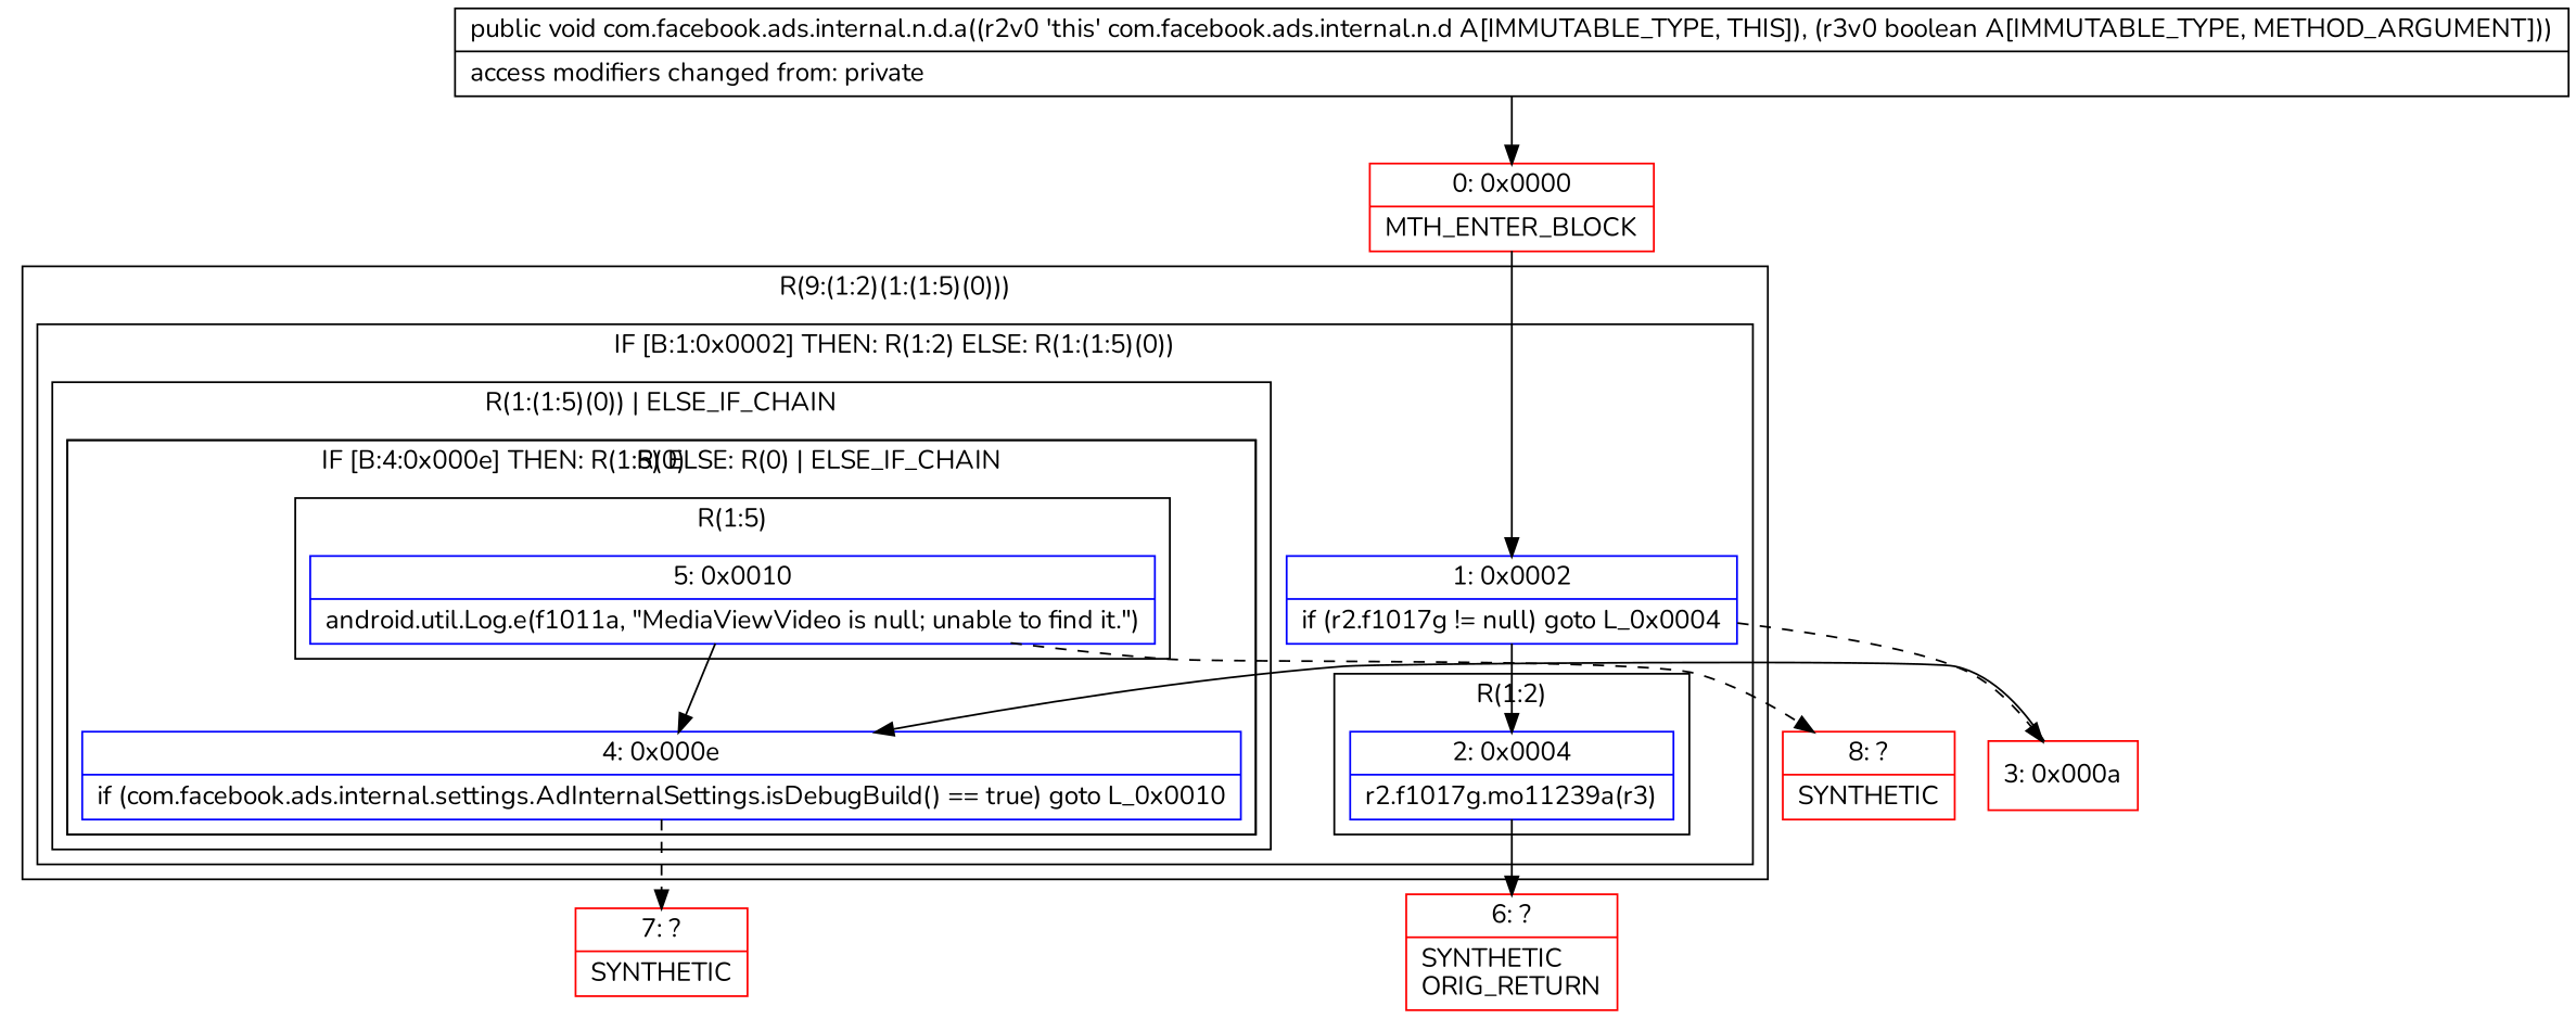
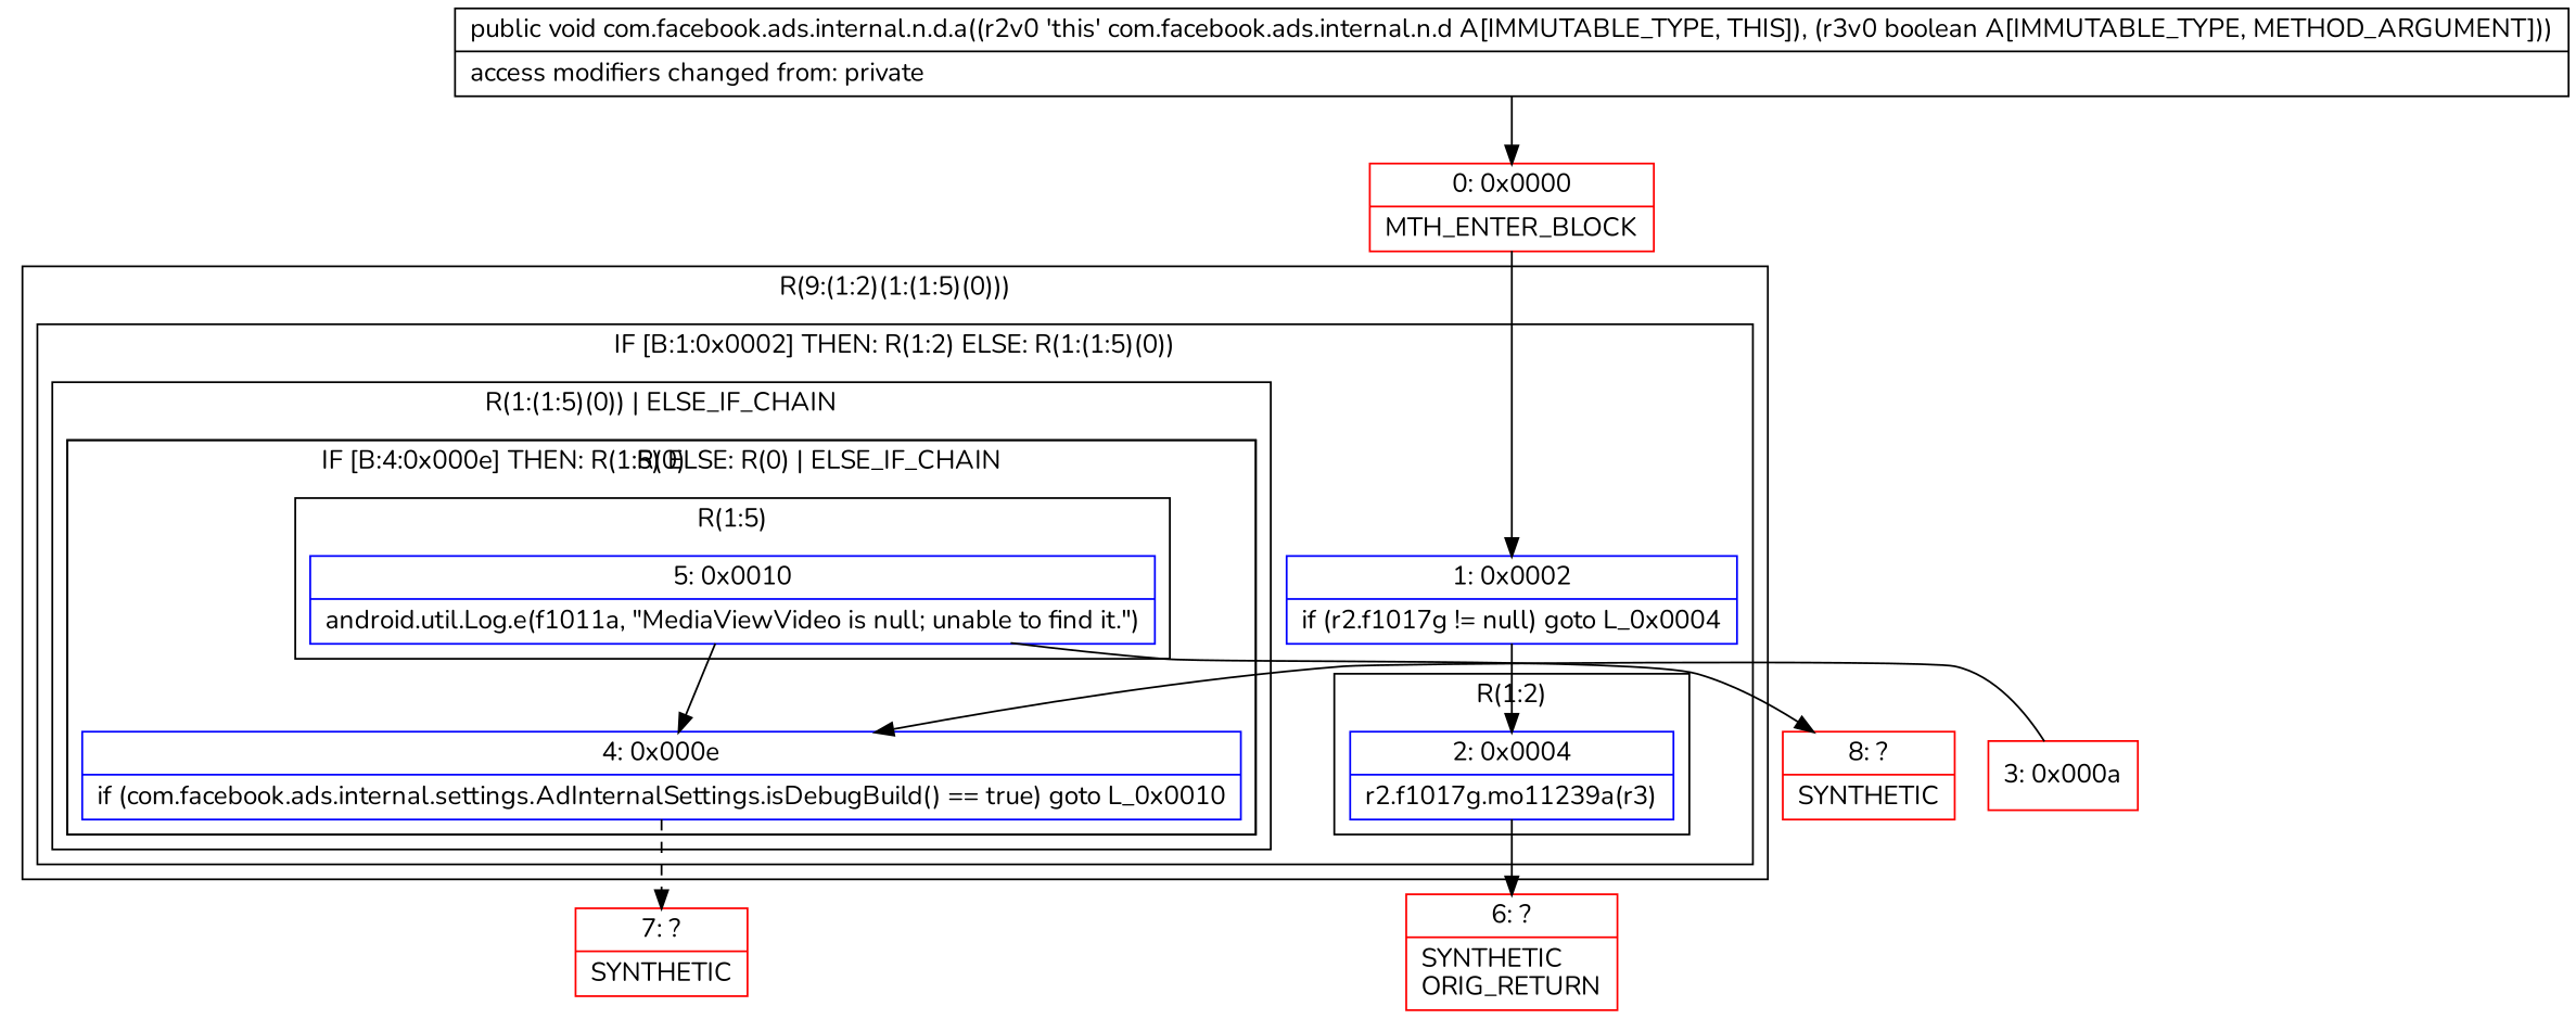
  digraph {
    fontname=Nunito
    node [color=red fontname=Nunito shape=record]
    edge [fontname=Nunito]
    n1 [color=blue label="{2\:\ 0x0004|r2.f1017g.mo11239a(r3)\l}"]
    n2 [color=blue label="{5\:\ 0x0010|android.util.Log.e(f1011a, \"MediaViewVideo is null; unable to find it.\")\l}"]
    n3 [color=blue label="{4\:\ 0x000e|if (com.facebook.ads.internal.settings.AdInternalSettings.isDebugBuild() == true) goto L_0x0010\l}"]
    n4 [color=blue label="{1\:\ 0x0002|if (r2.f1017g != null) goto L_0x0004\l}"]
    n5 [label="{6\:\ ?|SYNTHETIC\lORIG_RETURN\l}"]
    n6 [label="{8\:\ ?|SYNTHETIC\l}"]
    n7 [label="{7\:\ ?|SYNTHETIC\l}"]
    n8 [label="{3\:\ 0x000a}"]
    n9 [label="{0\:\ 0x0000|MTH_ENTER_BLOCK\l}"]
    n10 [label="{public void com.facebook.ads.internal.n.d.a((r2v0 'this' com.facebook.ads.internal.n.d A[IMMUTABLE_TYPE, THIS]), (r3v0 boolean A[IMMUTABLE_TYPE, METHOD_ARGUMENT]))  | access modifiers changed from: private\l}" color=""]
    subgraph cluster_1 {
      label="R(9:(1:2)(1:(1:5)(0)))"
      subgraph cluster_2 {
        label="IF [B:1:0x0002] THEN: R(1:2) ELSE: R(1:(1:5)(0))"
        n4
        subgraph cluster_3 {
          label="R(1:2)"
          n1
        }
        subgraph cluster_4 {
          label="R(1:(1:5)(0)) | ELSE_IF_CHAIN\l"
          subgraph cluster_5 {
            label="IF [B:4:0x000e] THEN: R(1:5) ELSE: R(0) | ELSE_IF_CHAIN\l"
            n3
            subgraph cluster_6 {
              label="R(1:5)"
              n2
            }
            subgraph cluster_7 {
              label="R(0)"
            }
          }
        }
      }
    }
    n1 -> n5
    n2 -> n3
-   n2 -> n6 [style=dashed]
+   n2 -> n6
    n3 -> n7 [style=dashed]
    n4 -> n1
-   n4 -> n8 [style=dashed]
    n8 -> n3
    n9 -> n4
    n10 -> n9
  }
